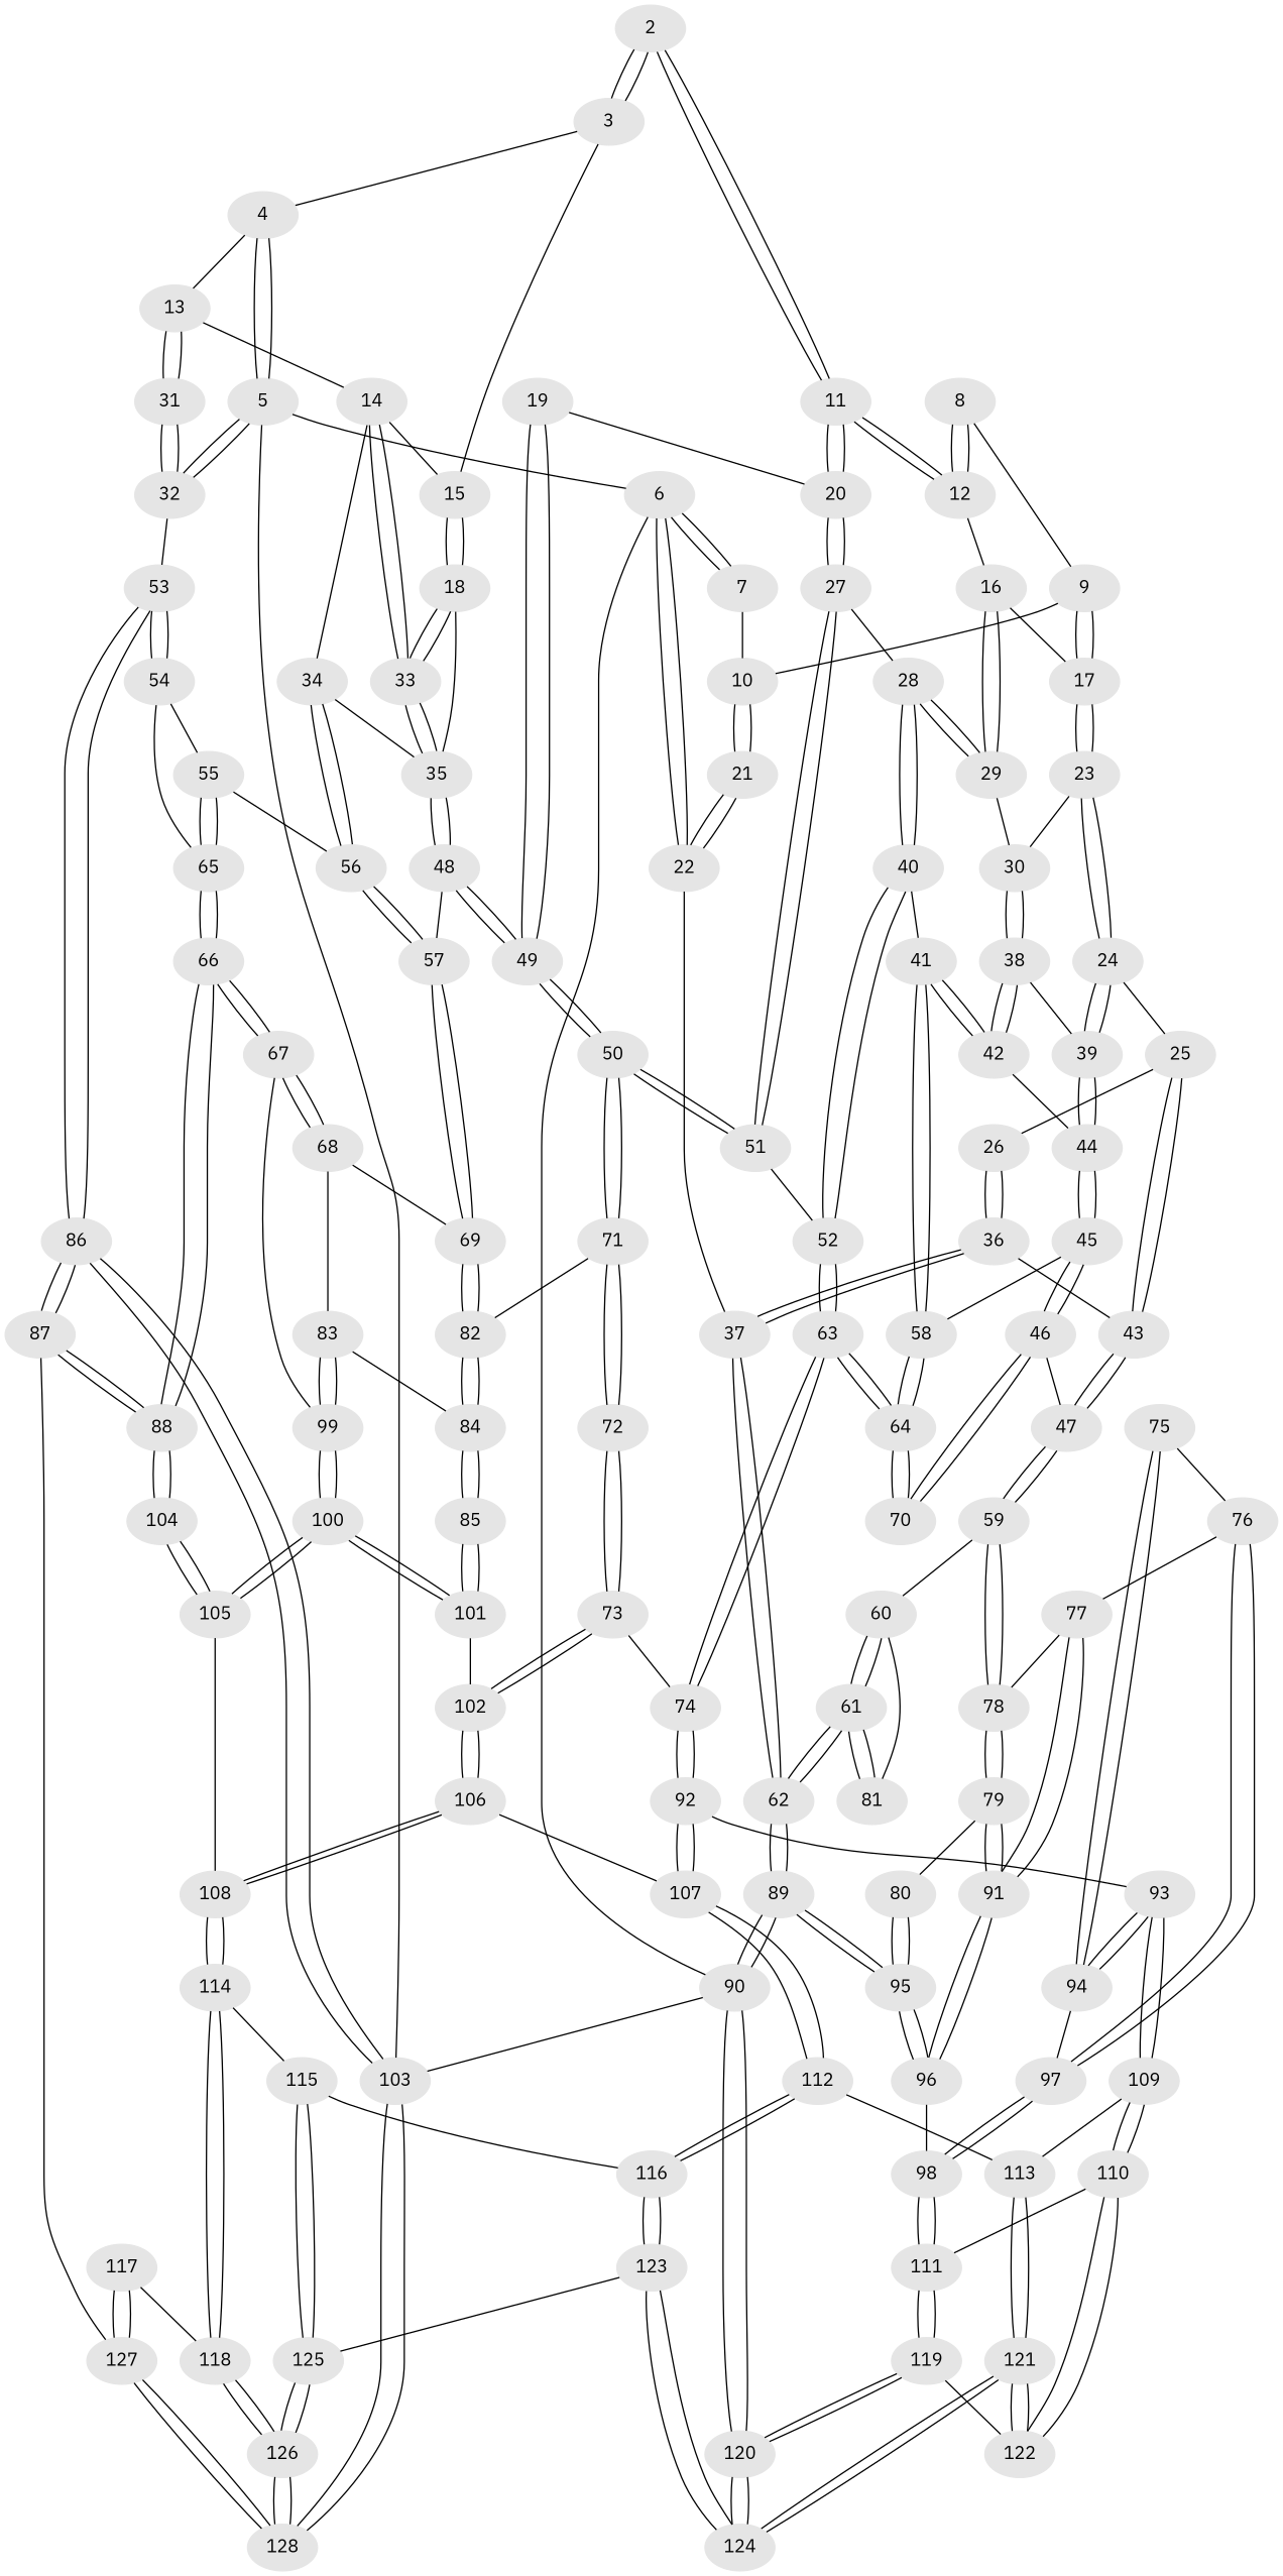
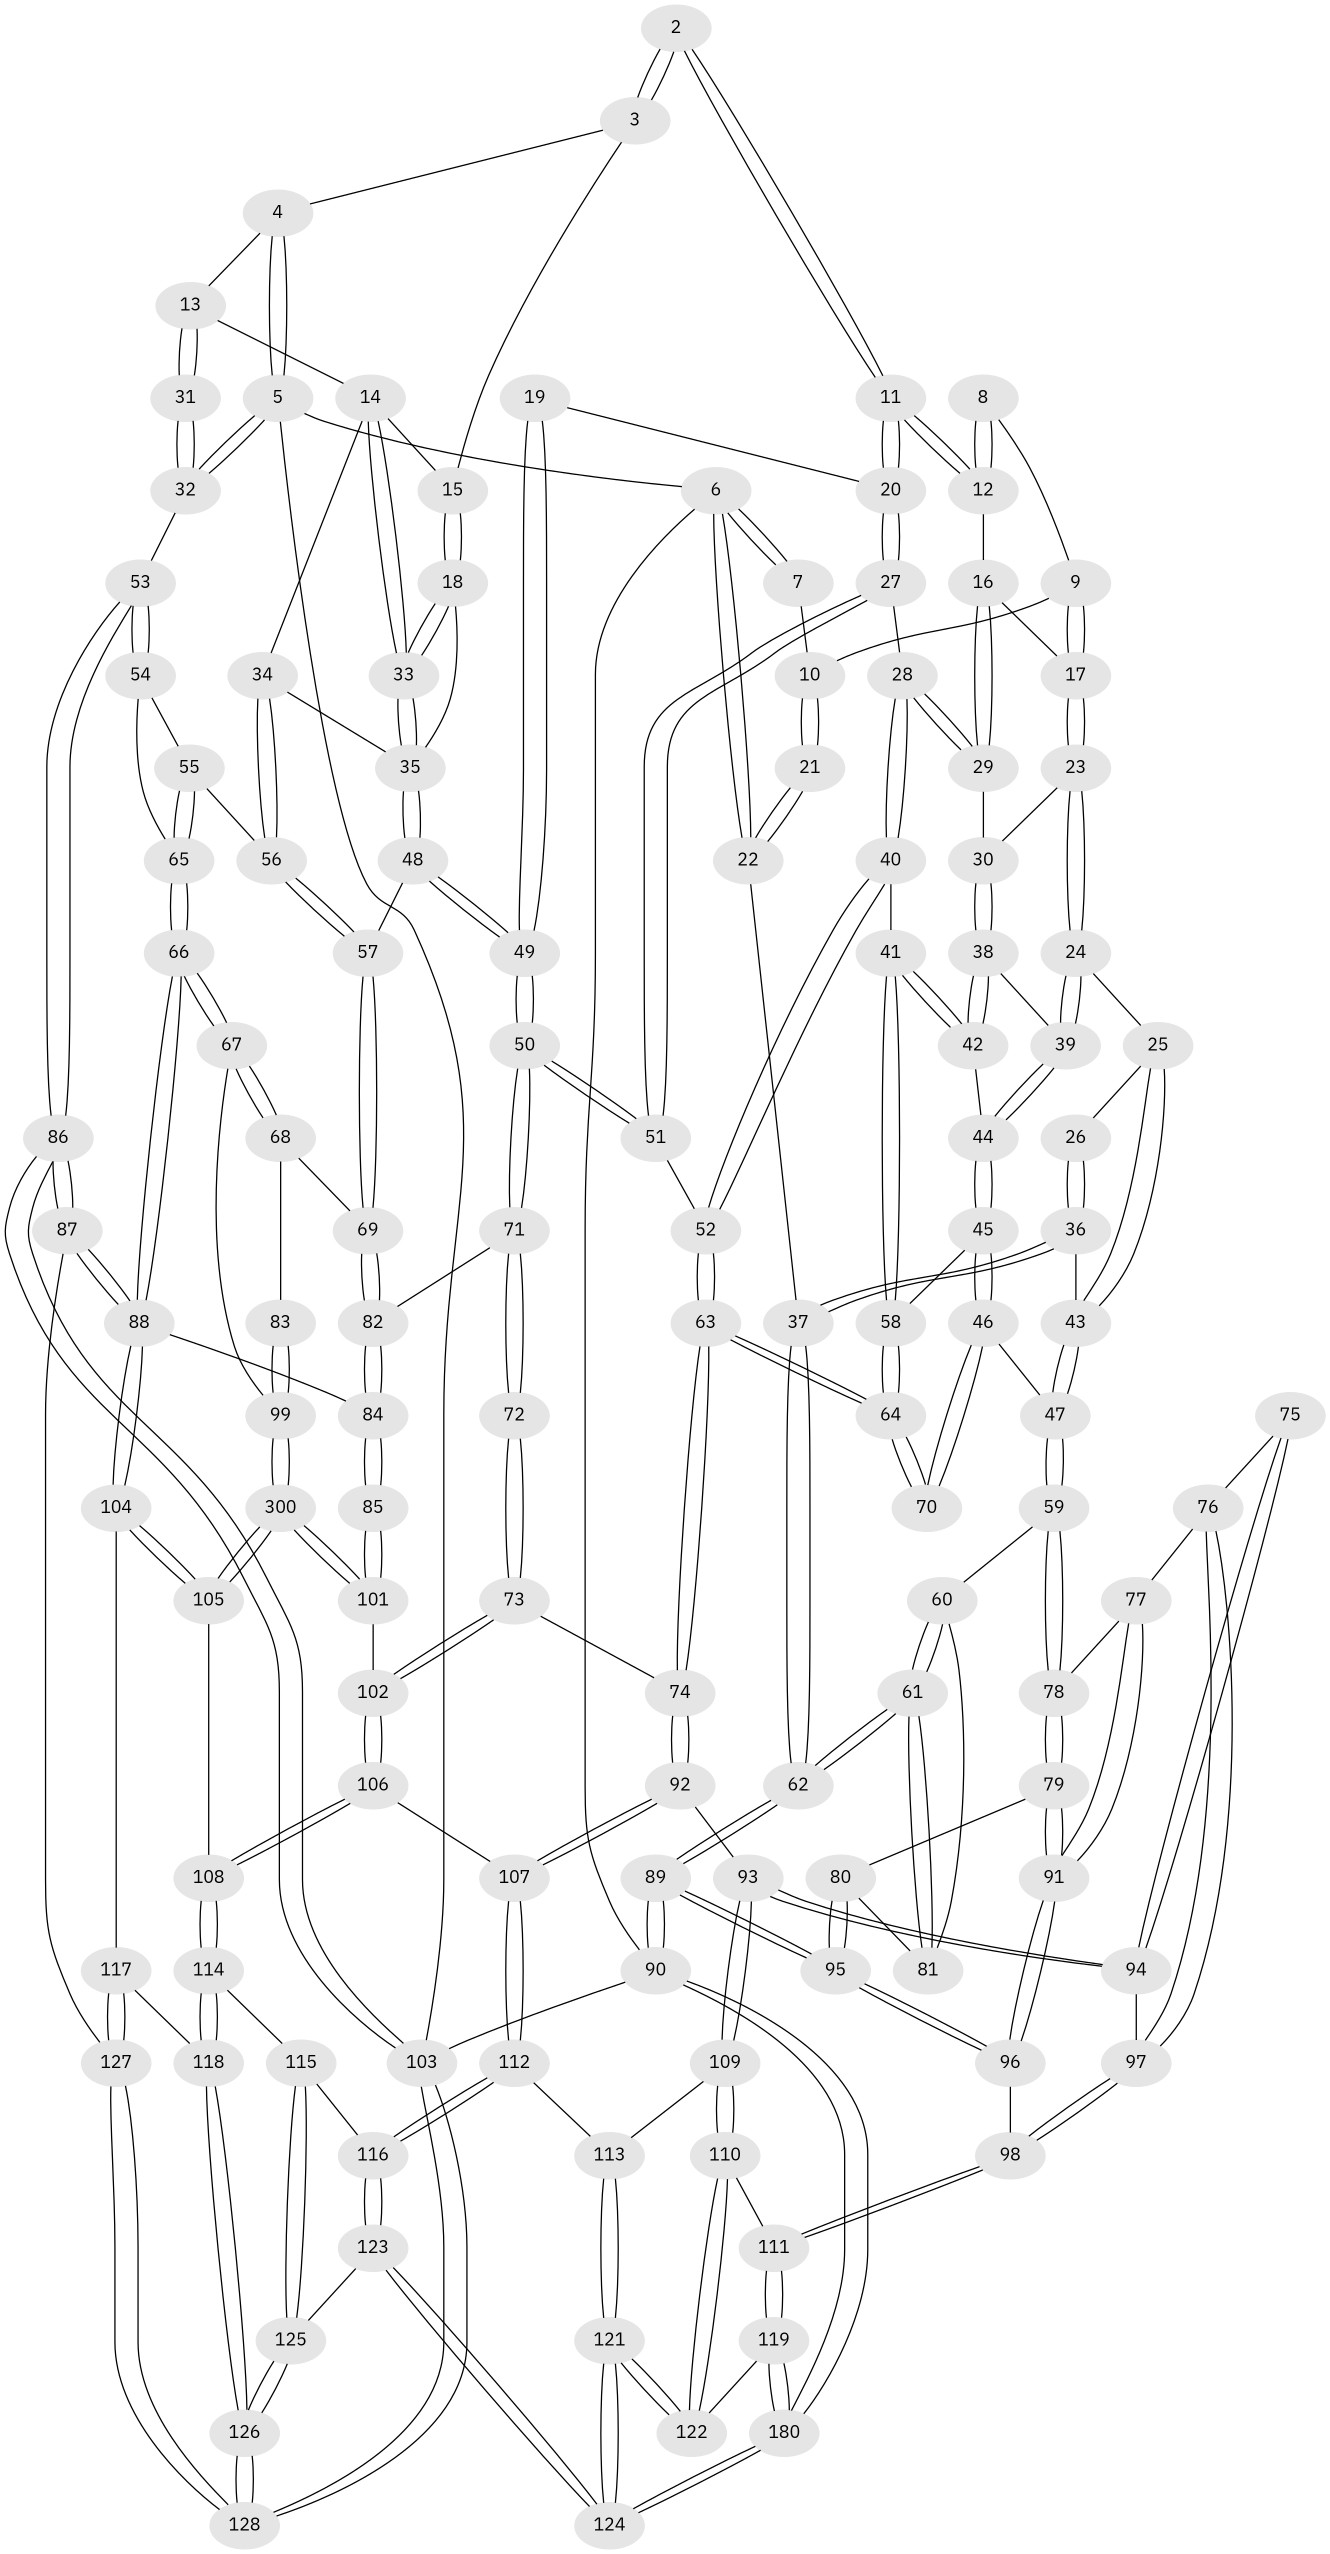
  graph {
    fontname="IBM Plex Sans"
    node [color=gray90 fontname="IBM Plex Sans" style=filled]
    edge [fontname="IBM Plex Sans"]
    2
    3
    11
    8
    9
    12
    4
    15
    20
    5
    13
    18
    6
    32
    103
    14
    31
    7
    22
    90
    53
    128
    10
    37
-   120
+   120 [label=180]
    21
    17
    16
    23
    27
    29
    33
    34
    35
    30
    24
    19
    49
    50
    28
    51
    26
    36
    62
    25
    39
    38
    43
    44
    47
    40
    52
    41
    42
    56
    54
    86
    48
    57
    89
    45
    58
    63
    64
    59
    46
    70
    60
    78
    69
    71
    82
    72
    74
    55
    65
    87
    66
    61
    81
    79
    95
    92
    67
    88
    68
    99
    104
    83
-   100
+   100 [label=300]
    84
    75
    76
    94
    73
    102
    85
    101
    106
    93
    107
    77
    97
    91
    98
    96
    80
    127
    105
    117
    124
    109
    112
    110
    113
    111
    119
    108
    118
    114
    116
    115
    122
    121
    123
    125
    126
    2 -- 3
    2 -- 3
    2 -- 11
    2 -- 11
    3 -- 4
    3 -- 15
    11 -- 12
    11 -- 12
    11 -- 20
    11 -- 20
    8 -- 9
    8 -- 12
    8 -- 12
    9 -- 10
    9 -- 17
    9 -- 17
    12 -- 16
    4 -- 5
    4 -- 5
    4 -- 13
    15 -- 18
    15 -- 18
    20 -- 27
    20 -- 27
    5 -- 6
    5 -- 32
    5 -- 32
    5 -- 103
    13 -- 14
    13 -- 31
    13 -- 31
    18 -- 33
    18 -- 33
    18 -- 35
    6 -- 7
    6 -- 7
    6 -- 22
    6 -- 22
    6 -- 90
    32 -- 53
    103 -- 128
    103 -- 128
    14 -- 15
    14 -- 33
    14 -- 33
    14 -- 34
    31 -- 32
    31 -- 32
    7 -- 10
    22 -- 37
    90 -- 103
    90 -- 120
    90 -- 120
    53 -- 54
    53 -- 54
    53 -- 86
    53 -- 86
    10 -- 21
    10 -- 21
    37 -- 62
    37 -- 62
    120 -- 124
    120 -- 124
    21 -- 22
    21 -- 22
    17 -- 23
    17 -- 23
    16 -- 17
    16 -- 29
    16 -- 29
    23 -- 30
    23 -- 24
    23 -- 24
    27 -- 28
    27 -- 51
    27 -- 51
    29 -- 30
    33 -- 35
    33 -- 35
    34 -- 35
    34 -- 56
    34 -- 56
    35 -- 48
    35 -- 48
    30 -- 38
    30 -- 38
    24 -- 25
    24 -- 39
    24 -- 39
    19 -- 20
    19 -- 49
    19 -- 49
    49 -- 50
    49 -- 50
    50 -- 51
    50 -- 51
    50 -- 71
    50 -- 71
    28 -- 29
    28 -- 29
    28 -- 40
    28 -- 40
    51 -- 52
    26 -- 36
    26 -- 36
    36 -- 37
    36 -- 37
    36 -- 43
    62 -- 89
    62 -- 89
    25 -- 26
    25 -- 43
    25 -- 43
    39 -- 44
    39 -- 44
    38 -- 39
    38 -- 42
    38 -- 42
    43 -- 47
    43 -- 47
    44 -- 45
    44 -- 45
    47 -- 59
    47 -- 59
    40 -- 52
    40 -- 52
    40 -- 41
    52 -- 63
    52 -- 63
    41 -- 42
    41 -- 42
    41 -- 58
    41 -- 58
    42 -- 44
    56 -- 57
    56 -- 57
    54 -- 55
    54 -- 65
    86 -- 103
    86 -- 103
    86 -- 87
    86 -- 87
    48 -- 49
    48 -- 49
    48 -- 57
    57 -- 69
    57 -- 69
    89 -- 90
    89 -- 90
    89 -- 95
    89 -- 95
    45 -- 58
    45 -- 46
    45 -- 46
    58 -- 64
    58 -- 64
    63 -- 64
    63 -- 64
    63 -- 74
    63 -- 74
    64 -- 70
    64 -- 70
    59 -- 60
    59 -- 78
    59 -- 78
    46 -- 47
    46 -- 70
    46 -- 70
    60 -- 61
    60 -- 61
    60 -- 81
    78 -- 79
    78 -- 79
    69 -- 82
    69 -- 82
    71 -- 82
    71 -- 72
    71 -- 72
    82 -- 84
    82 -- 84
    72 -- 73
    72 -- 73
    74 -- 92
    74 -- 92
    55 -- 56
    55 -- 65
    55 -- 65
    65 -- 66
    65 -- 66
    87 -- 88
    87 -- 88
    87 -- 127
    66 -- 67
    66 -- 67
    66 -- 88
    66 -- 88
    61 -- 62
    61 -- 62
    61 -- 81
    61 -- 81
    79 -- 91
    79 -- 91
    79 -- 80
    95 -- 96
    95 -- 96
    92 -- 93
    92 -- 107
    92 -- 107
    67 -- 68
    67 -- 68
    67 -- 99
    88 -- 104
    88 -- 104
    68 -- 69
    68 -- 83
    99 -- 100
    99 -- 100
    104 -- 105
    104 -- 105
+   104 -- 117
    83 -- 99
    83 -- 99
-   83 -- 84
+   88 -- 84
    100 -- 101
    100 -- 101
    100 -- 105
    100 -- 105
    84 -- 85
    84 -- 85
    75 -- 76
    75 -- 94
    75 -- 94
    76 -- 77
    76 -- 97
    76 -- 97
    94 -- 97
    73 -- 74
    73 -- 102
    73 -- 102
    102 -- 106
    102 -- 106
    85 -- 101
    85 -- 101
    101 -- 102
    106 -- 107
    106 -- 108
    106 -- 108
    93 -- 94
    93 -- 94
    93 -- 109
    93 -- 109
    107 -- 112
    107 -- 112
    77 -- 78
    77 -- 91
    77 -- 91
    97 -- 98
    97 -- 98
    91 -- 96
    91 -- 96
    98 -- 111
    98 -- 111
    96 -- 98
+   80 -- 81
    80 -- 95
    80 -- 95
    127 -- 128
    127 -- 128
    105 -- 108
    117 -- 127
    117 -- 127
    117 -- 118
    109 -- 110
    109 -- 110
    109 -- 113
    112 -- 113
    112 -- 116
    112 -- 116
    110 -- 111
    110 -- 122
    110 -- 122
    113 -- 121
    113 -- 121
    111 -- 119
    111 -- 119
    119 -- 120
    119 -- 120
    119 -- 122
    108 -- 114
    108 -- 114
    118 -- 126
    118 -- 126
    114 -- 118
    114 -- 118
    114 -- 115
    116 -- 123
    116 -- 123
    115 -- 116
    115 -- 125
    115 -- 125
    121 -- 124
    121 -- 124
    121 -- 122
    121 -- 122
    123 -- 124
    123 -- 124
    123 -- 125
    125 -- 126
    125 -- 126
    126 -- 128
    126 -- 128
  }
